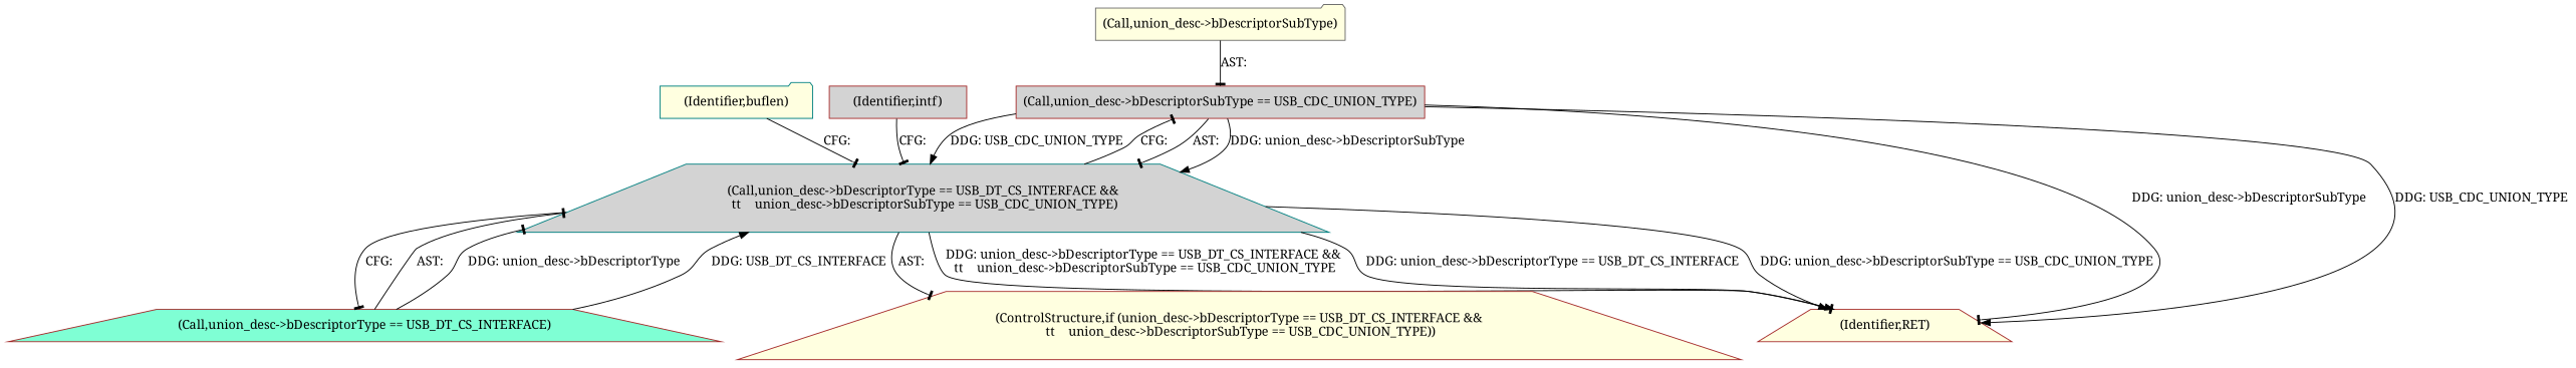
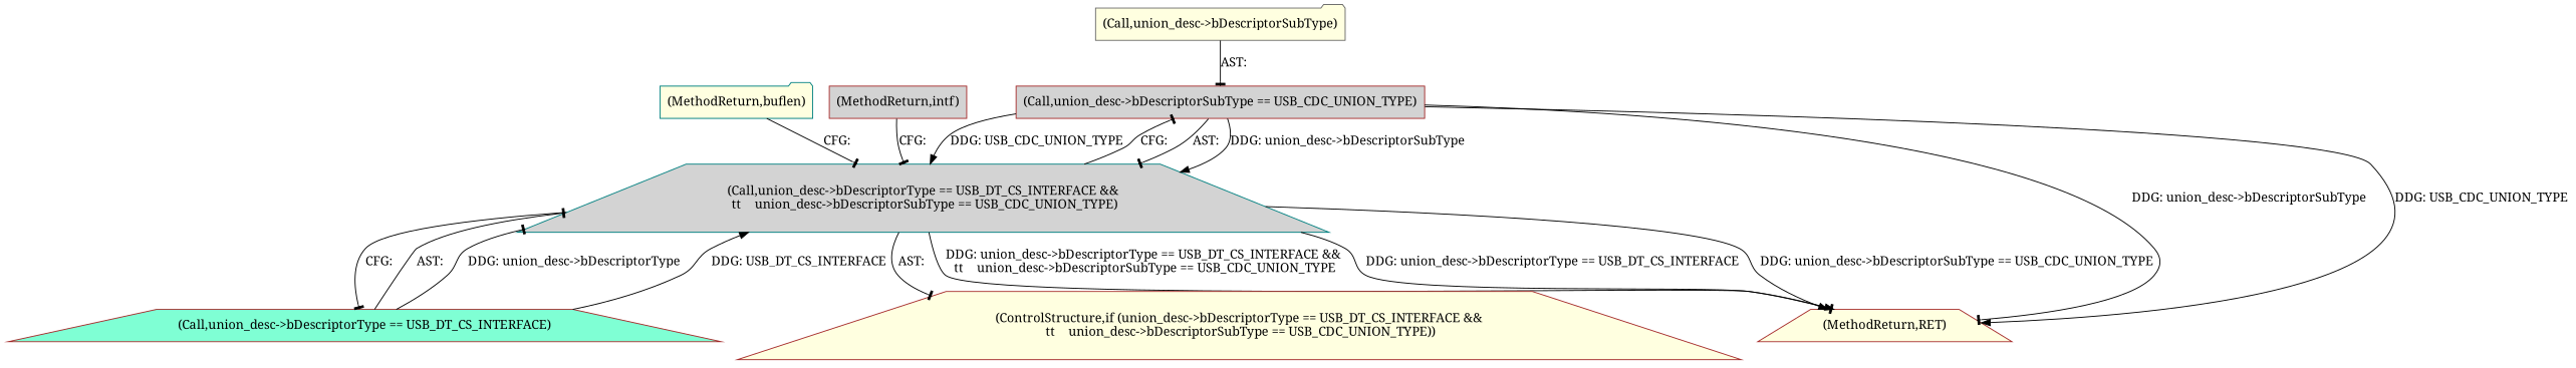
  digraph {
    fontname="Noto Serif"
    node [color=brown fillcolor=lightyellow fontname="Noto Serif" shape=trapezium style=filled]
    edge [arrowhead=tee fontname="Noto Serif"]
    n1 [fillcolor=lightgrey label="(Call,union_desc->bDescriptorSubType == USB_CDC_UNION_TYPE)" shape=box]
    n2 [color=teal fillcolor=lightgrey label="(Call,union_desc->bDescriptorType == USB_DT_CS_INTERFACE &&\n \t\t    union_desc->bDescriptorSubType == USB_CDC_UNION_TYPE)"]
-   n3 [label="(Identifier,RET)"]
+   n3 [label="(MethodReturn,RET)"]
    n4 [fillcolor=aquamarine label="(Call,union_desc->bDescriptorType == USB_DT_CS_INTERFACE)"]
    n5 [label="(ControlStructure,if (union_desc->bDescriptorType == USB_DT_CS_INTERFACE &&\n \t\t    union_desc->bDescriptorSubType == USB_CDC_UNION_TYPE))"]
-   n6 [color=teal label="(Identifier,buflen)" shape=folder]
-   n7 [fillcolor=lightgrey label="(Identifier,intf)" shape=box]
+   n6 [color=teal label="(MethodReturn,buflen)" shape=folder]
+   n7 [fillcolor=lightgrey label="(MethodReturn,intf)" shape=box]
    n8 [color=gray40 label="(Call,union_desc->bDescriptorSubType)" shape=folder]
    n1 -> n2 [label="AST: "]
    n1 -> n2 [arrowhead=normal label="DDG: union_desc->bDescriptorSubType"]
    n1 -> n2 [arrowhead=normal label="DDG: USB_CDC_UNION_TYPE"]
    n1 -> n3 [label="DDG: union_desc->bDescriptorSubType"]
    n1 -> n3 [arrowhead=normal label="DDG: USB_CDC_UNION_TYPE"]
    n2 -> n1 [label="CFG: "]
    n2 -> n3 [label="DDG: union_desc->bDescriptorType == USB_DT_CS_INTERFACE"]
    n2 -> n3 [arrowhead=normal label="DDG: union_desc->bDescriptorSubType == USB_CDC_UNION_TYPE"]
    n2 -> n3 [arrowhead=normal label="DDG: union_desc->bDescriptorType == USB_DT_CS_INTERFACE &&\n \t\t    union_desc->bDescriptorSubType == USB_CDC_UNION_TYPE"]
    n2 -> n4 [label="CFG: "]
    n2 -> n5 [label="AST: "]
    n4 -> n2 [label="AST: "]
    n4 -> n2 [label="DDG: union_desc->bDescriptorType"]
    n4 -> n2 [arrowhead=normal label="DDG: USB_DT_CS_INTERFACE"]
    n6 -> n2 [label="CFG: "]
    n7 -> n2 [label="CFG: "]
    n8 -> n1 [label="AST: "]
  }
